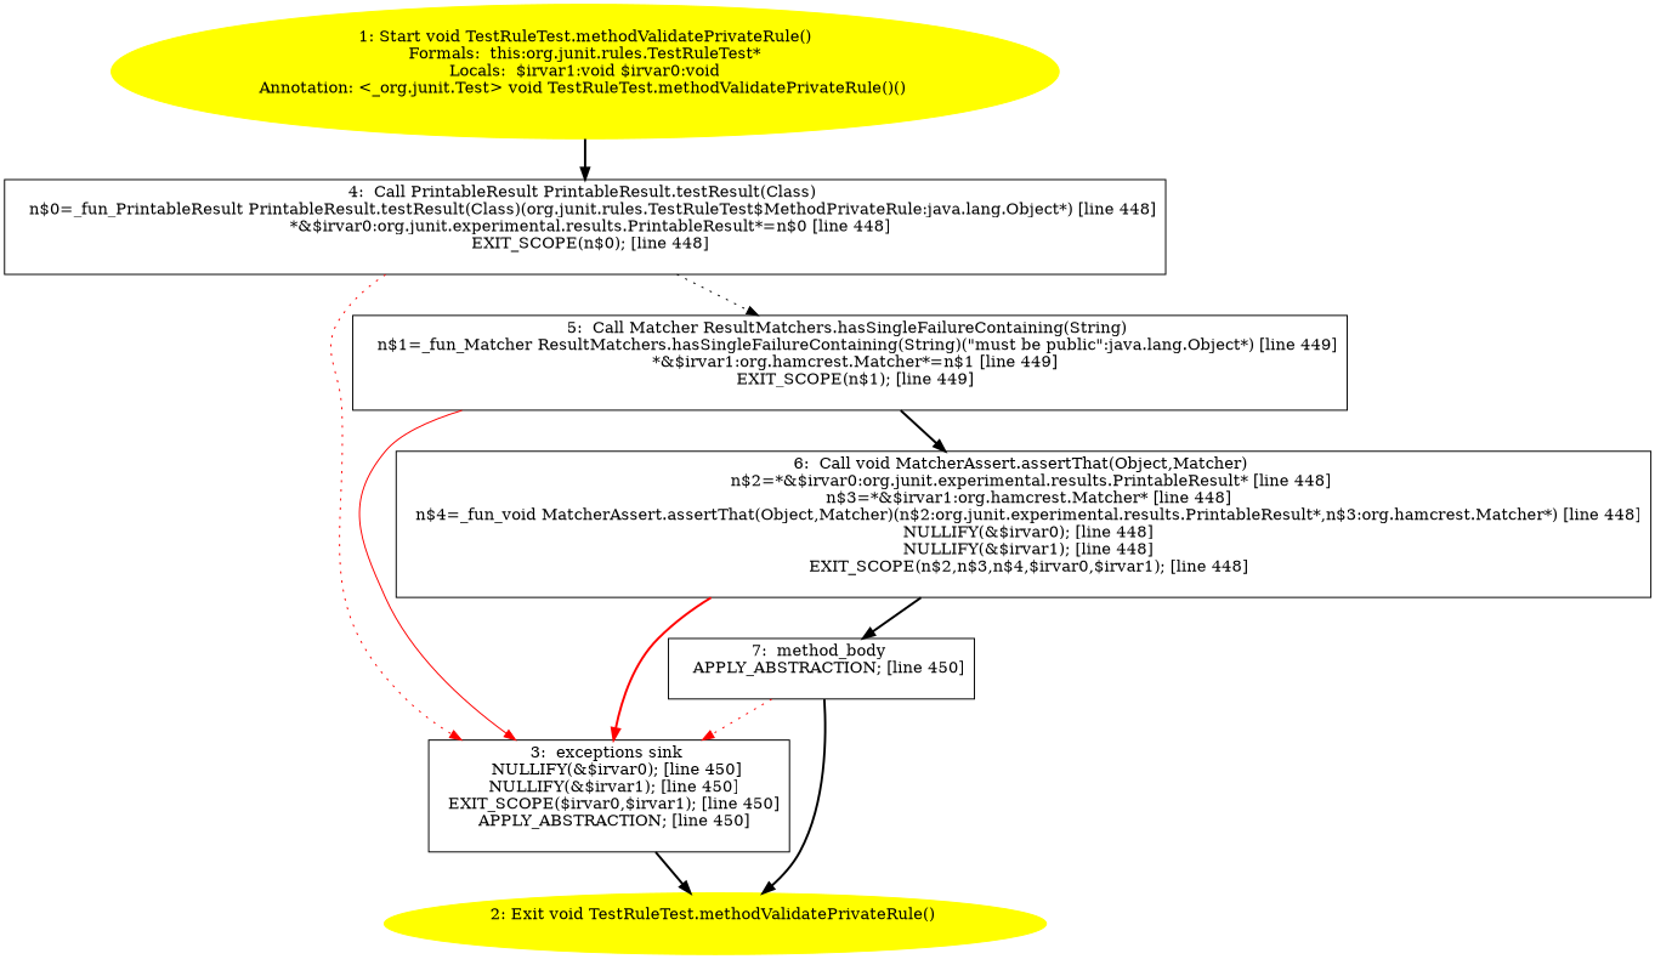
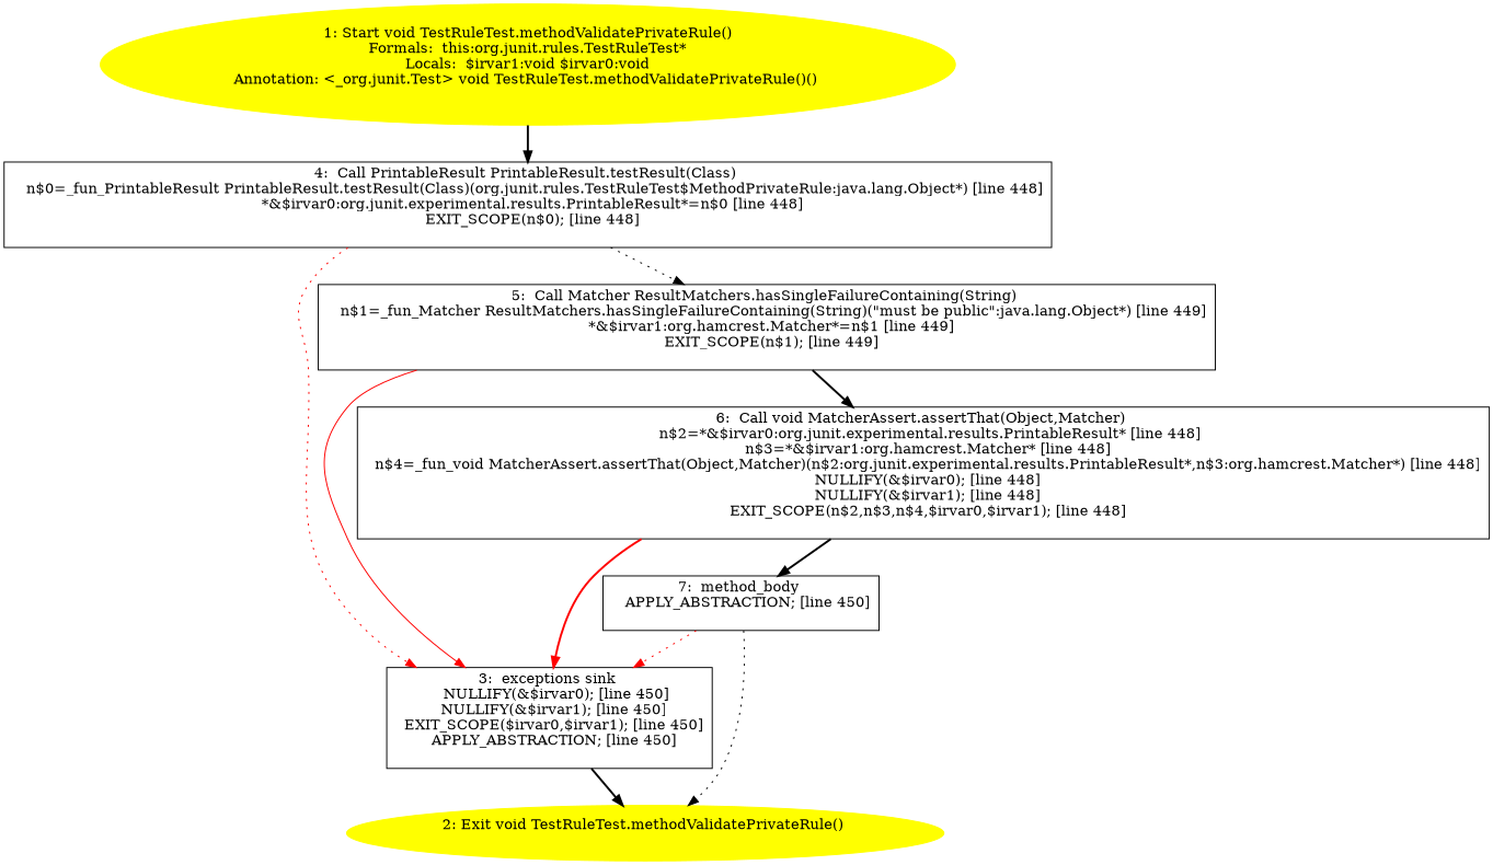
  digraph {
    node [shape=box]
    edge [style=bold]
    n1 [color=yellow label="1: Start void TestRuleTest.methodValidatePrivateRule()\nFormals:  this:org.junit.rules.TestRuleTest*\nLocals:  $irvar1:void $irvar0:void\nAnnotation: <_org.junit.Test> void TestRuleTest.methodValidatePrivateRule()() \n  " style=filled shape=""]
    n2 [label="4:  Call PrintableResult PrintableResult.testResult(Class) \n   n$0=_fun_PrintableResult PrintableResult.testResult(Class)(org.junit.rules.TestRuleTest$MethodPrivateRule:java.lang.Object*) [line 448]\n  *&$irvar0:org.junit.experimental.results.PrintableResult*=n$0 [line 448]\n  EXIT_SCOPE(n$0); [line 448]\n "]
    n3 [label="3:  exceptions sink \n   NULLIFY(&$irvar0); [line 450]\n  NULLIFY(&$irvar1); [line 450]\n  EXIT_SCOPE($irvar0,$irvar1); [line 450]\n  APPLY_ABSTRACTION; [line 450]\n "]
    n4 [label="5:  Call Matcher ResultMatchers.hasSingleFailureContaining(String) \n   n$1=_fun_Matcher ResultMatchers.hasSingleFailureContaining(String)(\"must be public\":java.lang.Object*) [line 449]\n  *&$irvar1:org.hamcrest.Matcher*=n$1 [line 449]\n  EXIT_SCOPE(n$1); [line 449]\n "]
    n5 [color=yellow label="2: Exit void TestRuleTest.methodValidatePrivateRule() \n  " style=filled shape=""]
    n6 [label="6:  Call void MatcherAssert.assertThat(Object,Matcher) \n   n$2=*&$irvar0:org.junit.experimental.results.PrintableResult* [line 448]\n  n$3=*&$irvar1:org.hamcrest.Matcher* [line 448]\n  n$4=_fun_void MatcherAssert.assertThat(Object,Matcher)(n$2:org.junit.experimental.results.PrintableResult*,n$3:org.hamcrest.Matcher*) [line 448]\n  NULLIFY(&$irvar0); [line 448]\n  NULLIFY(&$irvar1); [line 448]\n  EXIT_SCOPE(n$2,n$3,n$4,$irvar0,$irvar1); [line 448]\n "]
    n7 [label="7:  method_body \n   APPLY_ABSTRACTION; [line 450]\n "]
    n1 -> n2
    n2 -> n3 [color=red style=dotted]
    n2 -> n4 [style=dotted]
    n3 -> n5
    n4 -> n3 [color=red style=solid]
    n4 -> n6
    n6 -> n3 [color=red]
    n6 -> n7
    n7 -> n3 [color=red style=dotted]
-   n7 -> n5
+   n7 -> n5 [style=dotted]
  }
